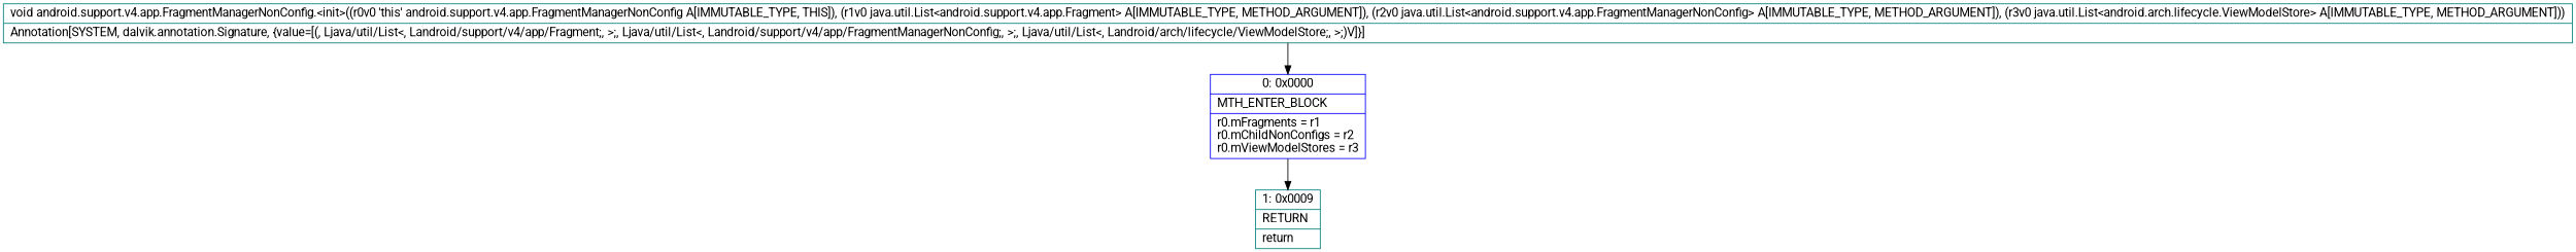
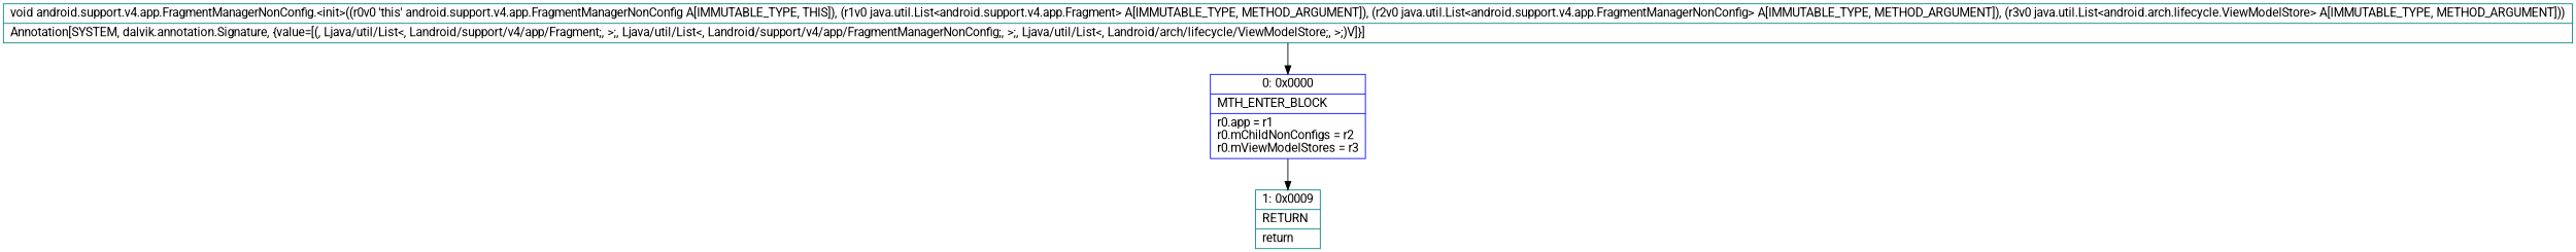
  digraph {
    fontname=Roboto
    node [shape=record color=teal fontname=Roboto]
    edge [fontname=Roboto]
-   n1 [label="{0\:\ 0x0000|MTH_ENTER_BLOCK\l|r0.mFragments = r1\lr0.mChildNonConfigs = r2\lr0.mViewModelStores = r3\l}" color=blue]
+   n1 [label="{0\:\ 0x0000|MTH_ENTER_BLOCK\l|r0.app = r1\lr0.mChildNonConfigs = r2\lr0.mViewModelStores = r3\l}" color=blue]
    n2 [label="{1\:\ 0x0009|RETURN\l|return\l}"]
    n3 [label="{void android.support.v4.app.FragmentManagerNonConfig.\<init\>((r0v0 'this' android.support.v4.app.FragmentManagerNonConfig A[IMMUTABLE_TYPE, THIS]), (r1v0 java.util.List\<android.support.v4.app.Fragment\> A[IMMUTABLE_TYPE, METHOD_ARGUMENT]), (r2v0 java.util.List\<android.support.v4.app.FragmentManagerNonConfig\> A[IMMUTABLE_TYPE, METHOD_ARGUMENT]), (r3v0 java.util.List\<android.arch.lifecycle.ViewModelStore\> A[IMMUTABLE_TYPE, METHOD_ARGUMENT]))  | Annotation[SYSTEM, dalvik.annotation.Signature, \{value=[(, Ljava\/util\/List\<, Landroid\/support\/v4\/app\/Fragment;, \>;, Ljava\/util\/List\<, Landroid\/support\/v4\/app\/FragmentManagerNonConfig;, \>;, Ljava\/util\/List\<, Landroid\/arch\/lifecycle\/ViewModelStore;, \>;)V]\}]\l}"]
    n1 -> n2
    n3 -> n1
  }
